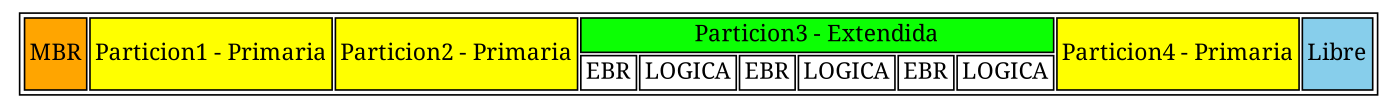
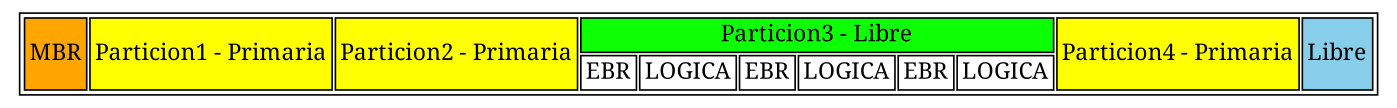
  digraph {
    fontname="Noto Serif"
-   n1 [label=< <table border='1' cellborder='1'>  <tr>   <td rowspan="2" bgcolor="orange">MBR</td>   <td rowspan="2" bgcolor="yellow">Particion1 - Primaria</td>   <td rowspan="2" bgcolor="yellow">Particion2 - Primaria</td>   <td colspan="6" bgcolor="#0cff04">Particion3 - Extendida</td>   <td rowspan="2" bgcolor="yellow">Particion4 - Primaria</td>   <td rowspan="2" bgcolor="skyblue">Libre</td>  </tr>  <tr>   <td>EBR</td>   <td>LOGICA</td>   <td>EBR</td>   <td>LOGICA</td>   <td>EBR</td>   <td>LOGICA</td>  </tr>   </table>  > shape=plaintext fontname="Noto Serif"]
+   n1 [label=< <table border='1' cellborder='1'>  <tr>   <td rowspan="2" bgcolor="orange">MBR</td>   <td rowspan="2" bgcolor="yellow">Particion1 - Primaria</td>   <td rowspan="2" bgcolor="yellow">Particion2 - Primaria</td>   <td colspan="6" bgcolor="#0cff04">Particion3 - Libre</td>   <td rowspan="2" bgcolor="yellow">Particion4 - Primaria</td>   <td rowspan="2" bgcolor="skyblue">Libre</td>  </tr>  <tr>   <td>EBR</td>   <td>LOGICA</td>   <td>EBR</td>   <td>LOGICA</td>   <td>EBR</td>   <td>LOGICA</td>  </tr>   </table>  > shape=plaintext fontname="Noto Serif"]
  }
